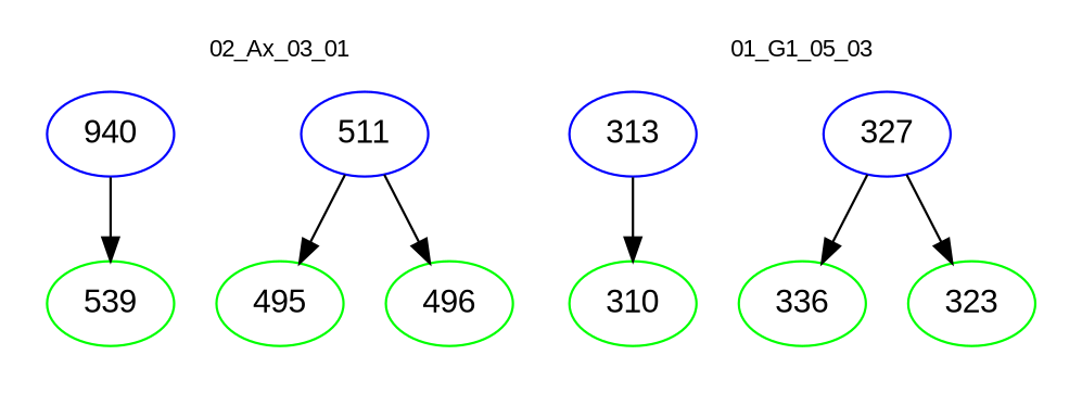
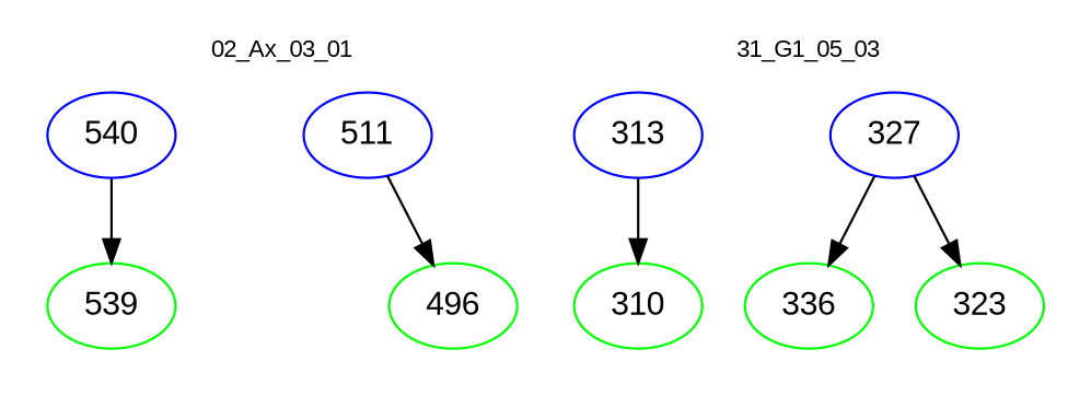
  digraph {
    fontname="Liberation Sans"
    node [color=green fontname="Liberation Sans"]
    edge [color=black fontname="Liberation Sans"]
    n1 [color=blue label=511]
-   n2 [color=blue label=940]
-   n3 [label=495]
+   n2 [color=blue label=540]
    n4 [label=496]
    n5 [label=539]
    n6 [color=blue label=327]
    n7 [color=blue label=313]
    n8 [label=336]
    n9 [label=323]
    n10 [label=310]
    subgraph cluster_1 {
      color=white
      fontsize=10
      label="02_Ax_03_01"
      n1
      n2
-     n3
      n4
      n5
    }
    subgraph cluster_2 {
      color=white
      fontsize=10
-     label="01_G1_05_03"
+     label="31_G1_05_03"
      n6
      n7
      n8
      n9
      n10
    }
-   n1 -> n3
    n1 -> n4
    n2 -> n5
    n6 -> n8
    n6 -> n9
    n7 -> n10
  }
